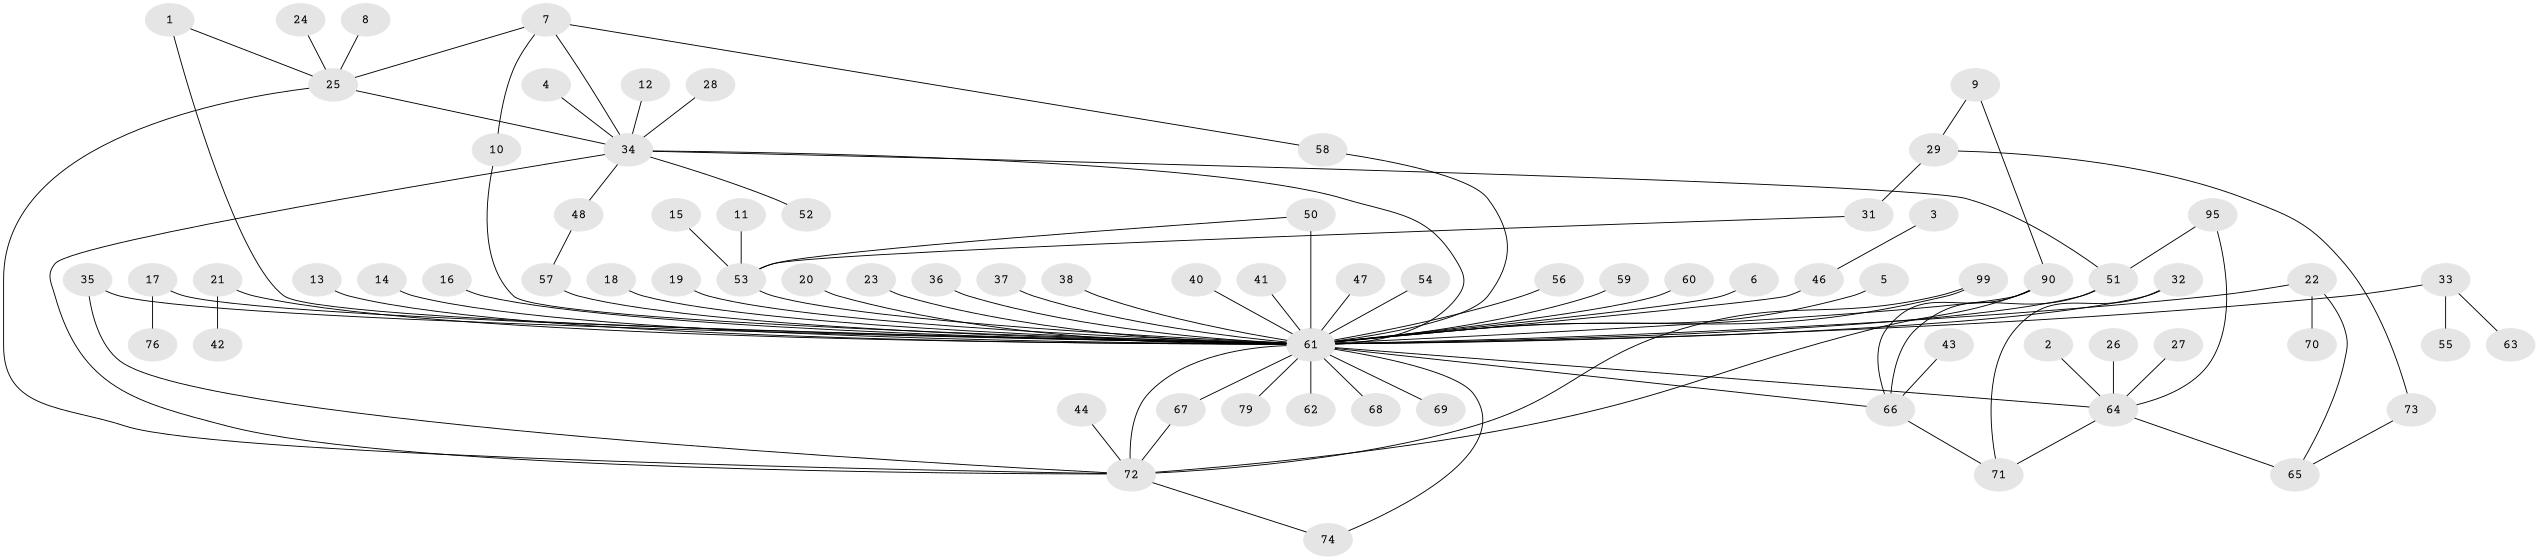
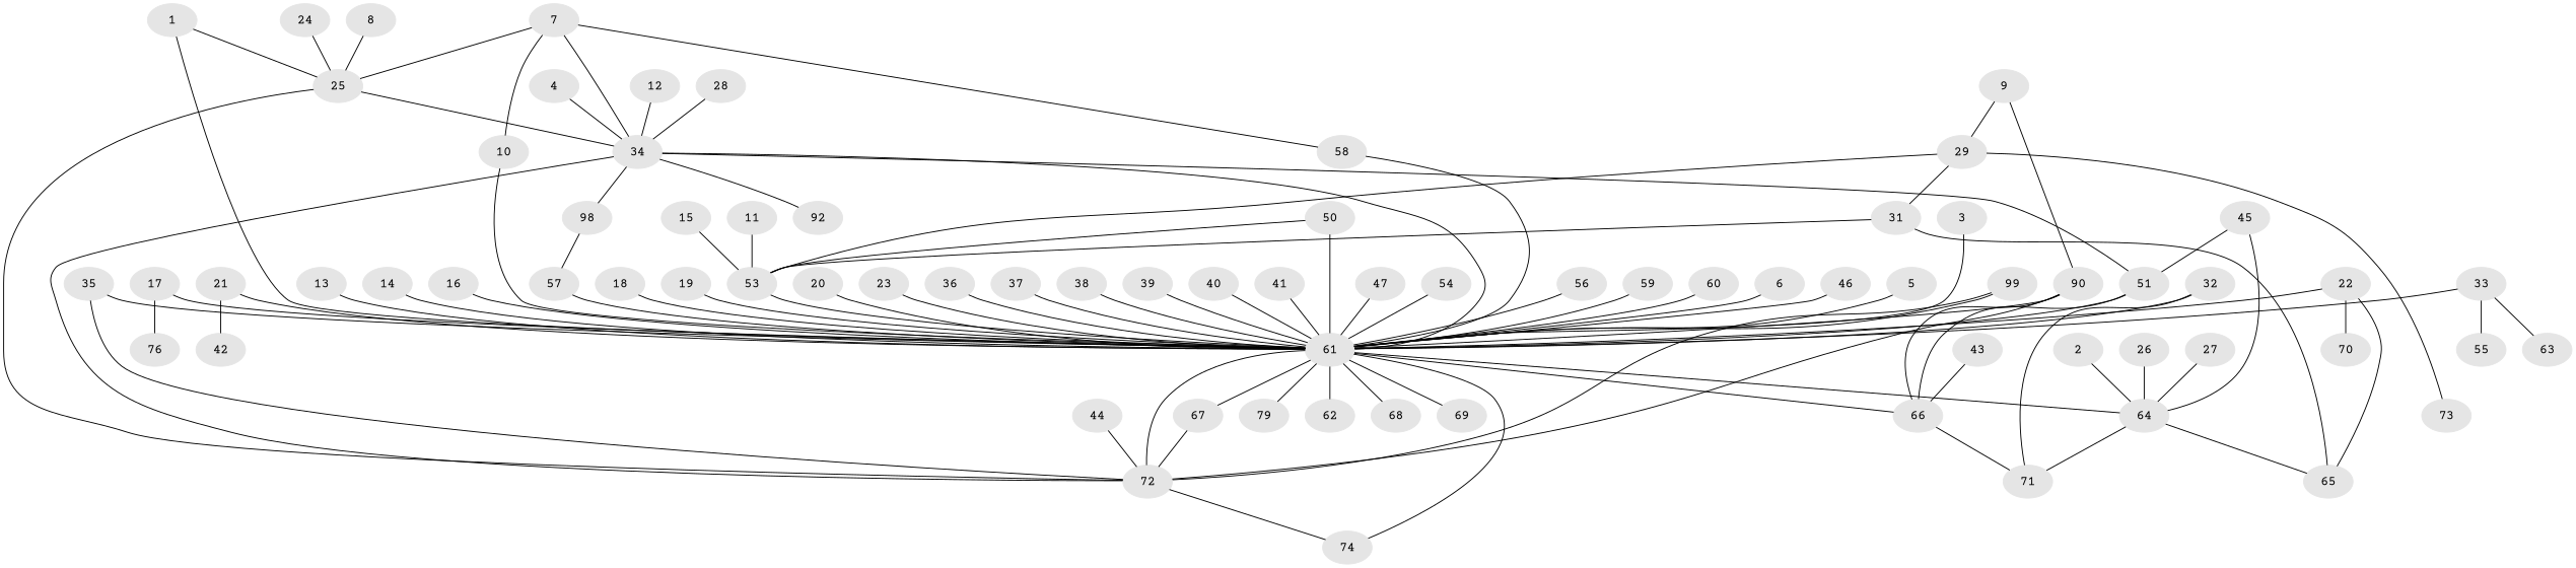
  graph {
    fontname="Courier Prime"
    node [color=gray90 fontname="Courier Prime" style=filled]
    edge [fontname="Courier Prime" weight=1.0]
    1
    25
    61
    34
    72
    64
    66
    62
    67
    68
    69
    74
    n13 [label=79]
    2
    65
    71
    3
    4
-   48
-   52
+   48 [label=98]
+   52 [label=92]
    51
    5
    6
    7
    10
    58
    8
    9
    29
    n30 [label=90]
    53
    31
    73
    11
    12
    13
    14
    15
    16
    17
    76
    18
    19
    20
    21
    42
    22
    70
    23
    24
    26
    27
    28
    32
    33
    55
    63
-   45 [label=95]
+   45
    57
    35
    36
    37
    38
+   39
    40
    41
    43
    44
    46
    47
    n71 [label=99]
    50
    54
    56
    59
    60
    1 -- 25
    1 -- 61
    25 -- 34
    25 -- 72
    61 -- 72
    61 -- 64
    61 -- 66 [weight=2.0]
    61 -- 62
    61 -- 67 [weight=2.0]
    61 -- 68
    61 -- 69
    61 -- 74
    61 -- n13
    34 -- 61
    34 -- 72
    34 -- 48
    34 -- 52
    34 -- 51
    72 -- 74
    64 -- 65
    64 -- 71
    66 -- 71
    67 -- 72
    2 -- 64
-   3 -- 46
+   3 -- 61
    4 -- 34
    48 -- 57
    51 -- 61 [weight=2.0]
    51 -- 66
    5 -- 61
    6 -- 61
    7 -- 25
    7 -- 34
    7 -- 10
    7 -- 58
    10 -- 61
    58 -- 61
    8 -- 25
    9 -- 29
    9 -- n30
+   29 -- 53
    29 -- 31
    29 -- 73
    n30 -- 61 [weight=2.0]
    n30 -- 72
    n30 -- 66
    53 -- 61
-   73 -- 65
+   31 -- 65
    31 -- 53
    11 -- 53
    12 -- 34
    13 -- 61
    14 -- 61
    15 -- 53
    16 -- 61
    17 -- 61
    17 -- 76
    18 -- 61
    19 -- 61
    20 -- 61
    21 -- 61 [weight=2.0]
    21 -- 42
    22 -- 61
    22 -- 65
    22 -- 70
    23 -- 61
    24 -- 25
    26 -- 64
    27 -- 64
    28 -- 34
    32 -- 61
    32 -- 71
    33 -- 61
    33 -- 55
    33 -- 63
    45 -- 64
    45 -- 51
    57 -- 61
    35 -- 61
    35 -- 72
    36 -- 61
    37 -- 61
    38 -- 61
+   39 -- 61 [weight=2.0]
    40 -- 61
    41 -- 61
    43 -- 66
    44 -- 72
    46 -- 61
    47 -- 61
    n71 -- 61
    n71 -- 72
    50 -- 61 [weight=2.0]
    50 -- 53
    54 -- 61
    56 -- 61
    59 -- 61
    60 -- 61
  }
